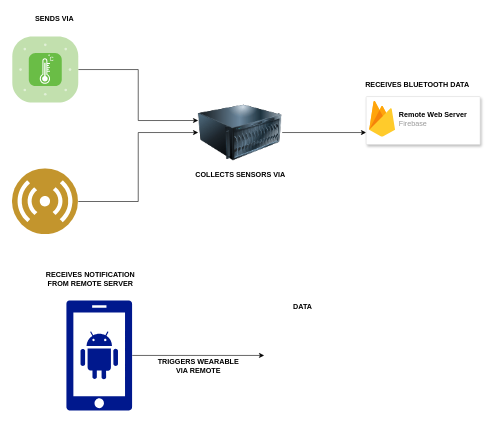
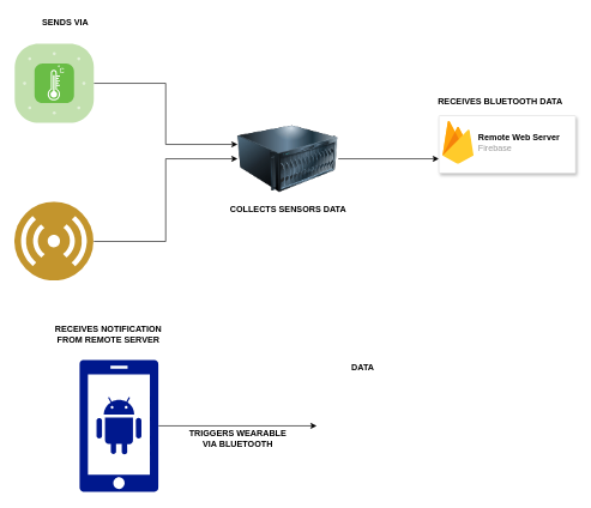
  <mxCell id="0" />
  <mxCell id="1" parent="0" />
  <mxCell id="2" style="edgeStyle=orthogonalEdgeStyle;rounded=0;orthogonalLoop=1;jettySize=auto;html=1;exitX=1;exitY=0.5;exitDx=0;exitDy=0;exitPerimeter=0;entryX=0;entryY=0.357;entryDx=0;entryDy=0;entryPerimeter=0;" edge="1" parent="1" source="3" target="7"><mxGeometry relative="1" as="geometry" /></mxCell>
  <mxCell id="3" value="" style="verticalLabelPosition=bottom;html=1;fillColor=#6ABD46;strokeColor=#ffffff;verticalAlign=top;align=center;points=[[0.085,0.085,0],[0.915,0.085,0],[0.915,0.915,0],[0.085,0.915,0],[0.25,0,0],[0.5,0,0],[0.75,0,0],[1,0.25,0],[1,0.5,0],[1,0.75,0],[0.75,1,0],[0.5,1,0],[0.25,1,0],[0,0.75,0],[0,0.5,0],[0,0.25,0]];pointerEvents=1;shape=mxgraph.cisco_safe.compositeIcon;bgIcon=mxgraph.cisco_safe.architecture.generic_appliance;resIcon=mxgraph.cisco_safe.architecture.sensor;" vertex="1" parent="1"><mxGeometry x="20" y="60" width="110" height="110" as="geometry" /></mxCell>
  <mxCell id="4" style="edgeStyle=orthogonalEdgeStyle;rounded=0;orthogonalLoop=1;jettySize=auto;html=1;exitX=1;exitY=0.5;exitDx=0;exitDy=0;" edge="1" parent="1" source="5" target="7"><mxGeometry relative="1" as="geometry" /></mxCell>
  <mxCell id="5" value="" style="aspect=fixed;perimeter=ellipsePerimeter;html=1;align=center;shadow=0;dashed=0;fontColor=#4277BB;labelBackgroundColor=#ffffff;fontSize=12;spacingTop=3;image;image=img/lib/ibm/users/sensor.svg;" vertex="1" parent="1"><mxGeometry x="20" y="280" width="110" height="110" as="geometry" /></mxCell>
  <mxCell id="6" style="edgeStyle=orthogonalEdgeStyle;rounded=0;orthogonalLoop=1;jettySize=auto;html=1;exitX=1;exitY=0.5;exitDx=0;exitDy=0;entryX=0;entryY=0.75;entryDx=0;entryDy=0;" edge="1" parent="1" source="7" target="8"><mxGeometry relative="1" as="geometry" /></mxCell>
  <mxCell id="7" value="" style="image;html=1;image=img/lib/clip_art/computers/Server_128x128.png" vertex="1" parent="1"><mxGeometry x="330" y="150" width="140" height="140" as="geometry" /></mxCell>
  <mxCell id="8" value="" style="strokeColor=#dddddd;shadow=1;strokeWidth=1;rounded=1;absoluteArcSize=1;arcSize=2;" vertex="1" parent="1"><mxGeometry x="610" y="160" width="190" height="80" as="geometry" /></mxCell>
  <mxCell id="9" value="&lt;b&gt;&lt;font color=&quot;#000000&quot;&gt;Remote Web Server&lt;/font&gt;&lt;/b&gt;&lt;br&gt;Firebase" style="dashed=0;connectable=0;html=1;fillColor=#5184F3;strokeColor=none;shape=mxgraph.gcp2.firebase;part=1;labelPosition=right;verticalLabelPosition=middle;align=left;verticalAlign=middle;spacingLeft=5;fontColor=#999999;fontSize=12;" vertex="1" parent="8"><mxGeometry width="43.2" height="60" relative="1" as="geometry"><mxPoint x="5" y="7" as="offset" /></mxGeometry></mxCell>
  <mxCell id="10" style="edgeStyle=orthogonalEdgeStyle;rounded=0;orthogonalLoop=1;jettySize=auto;html=1;exitX=1;exitY=0.5;exitDx=0;exitDy=0;exitPerimeter=0;" edge="1" parent="1" source="11" target="12"><mxGeometry relative="1" as="geometry" /></mxCell>
  <mxCell id="11" value="" style="aspect=fixed;pointerEvents=1;shadow=0;dashed=0;html=1;strokeColor=none;labelPosition=center;verticalLabelPosition=bottom;verticalAlign=top;align=center;fillColor=#00188D;shape=mxgraph.mscae.enterprise.android_phone" vertex="1" parent="1"><mxGeometry x="110" y="500" width="110" height="183.33" as="geometry" /></mxCell>
  <mxCell id="12" value="" style="shape=image;html=1;verticalAlign=top;verticalLabelPosition=bottom;labelBackgroundColor=#ffffff;imageAspect=0;aspect=fixed;image=https://cdn4.iconfinder.com/data/icons/technology-filled-outline/128/EXPAND_ICONFINDER_COLOR_TECHNOLOGY-03-128.png" vertex="1" parent="1"><mxGeometry x="440" y="527.66" width="128" height="128" as="geometry" /></mxCell>
  <mxCell id="13" value="SENDS VIA" style="text;html=1;align=center;verticalAlign=middle;resizable=0;points=[];autosize=1;fontStyle=1" vertex="1" parent="1"><mxGeometry x="40" y="20" width="100" height="20" as="geometry" /></mxCell>
- <mxCell id="14" value="COLLECTS SENSORS VIA" style="text;html=1;align=center;verticalAlign=middle;resizable=0;points=[];autosize=1;fontStyle=1" vertex="1" parent="1"><mxGeometry x="300" y="280" width="200" height="20" as="geometry" /></mxCell>
+ <mxCell id="14" value="COLLECTS SENSORS DATA" style="text;html=1;align=center;verticalAlign=middle;resizable=0;points=[];autosize=1;fontStyle=1" vertex="1" parent="1"><mxGeometry x="300" y="280" width="200" height="20" as="geometry" /></mxCell>
  <mxCell id="15" value="&lt;div&gt;RECEIVES NOTIFICATION &lt;br&gt;&lt;/div&gt;&lt;div&gt;FROM REMOTE SERVER&lt;/div&gt;" style="text;html=1;align=center;verticalAlign=middle;resizable=0;points=[];autosize=1;fontStyle=1" vertex="1" parent="1"><mxGeometry x="55" y="450" width="190" height="30" as="geometry" /></mxCell>
  <mxCell id="16" value="RECEIVES BLUETOOTH DATA" style="text;html=1;align=center;verticalAlign=middle;resizable=0;points=[];autosize=1;fontStyle=1" vertex="1" parent="1"><mxGeometry x="590" y="130" width="210" height="20" as="geometry" /></mxCell>
- <mxCell id="17" value="&lt;div&gt;TRIGGERS WEARABLE &lt;br&gt;&lt;/div&gt;&lt;div&gt;VIA REMOTE&lt;/div&gt;" style="text;html=1;align=center;verticalAlign=middle;resizable=0;points=[];autosize=1;fontStyle=1" vertex="1" parent="1"><mxGeometry x="245" y="595" width="170" height="30" as="geometry" /></mxCell>
+ <mxCell id="17" value="&lt;div&gt;TRIGGERS WEARABLE &lt;br&gt;&lt;/div&gt;&lt;div&gt;VIA BLUETOOTH&lt;/div&gt;" style="text;html=1;align=center;verticalAlign=middle;resizable=0;points=[];autosize=1;fontStyle=1" vertex="1" parent="1"><mxGeometry x="245" y="595" width="170" height="30" as="geometry" /></mxCell>
  <mxCell id="18" value="DATA" style="text;html=1;align=center;verticalAlign=middle;resizable=0;points=[];autosize=1;fontStyle=1" vertex="1" parent="1"><mxGeometry x="459" y="500" width="90" height="20" as="geometry" /></mxCell>
